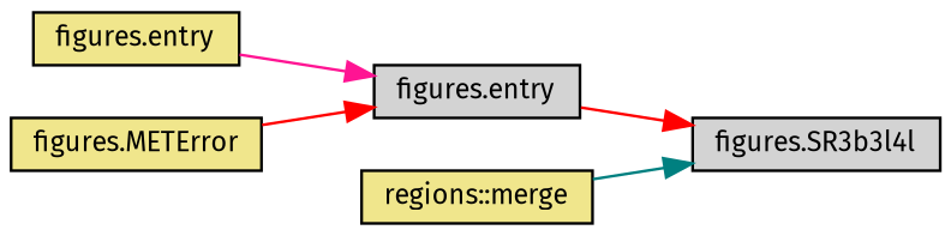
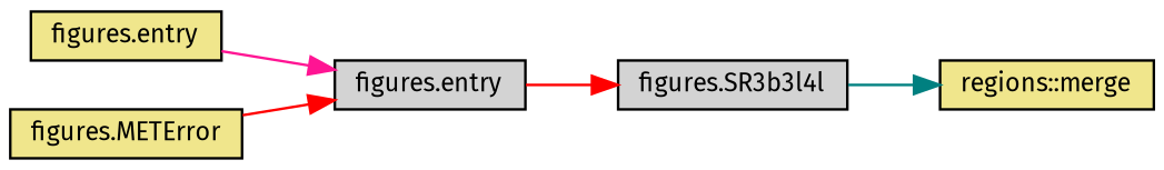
  digraph {
    fontname="Fira Sans"
    rankdir=RL
    node [color=black fillcolor=khaki fontname="Fira Sans" fontsize=10 shape=record style=filled]
    edge [color=red dir=back fontname="Fira Sans" fontsize=10 labelfontname=Helvetica labelfontsize=10 style=solid]
    n1 [fillcolor=lightgrey fontcolor=black height=0.2 label="figures.SR3b3l4l" width=0.4]
    n2 [fillcolor=lightgrey height=0.2 label="figures.entry" width=0.4]
    n3 [height=0.2 label="regions::merge" width=0.4]
    n4 [height=0.2 label="figures.entry" width=0.4]
    n5 [height=0.2 label="figures.METError" width=0.4]
    n1 -> n2
-   n1 -> n3 [color=teal]
+   n3 -> n1 [color=teal]
    n2 -> n4 [color=deeppink]
    n2 -> n5
  }
